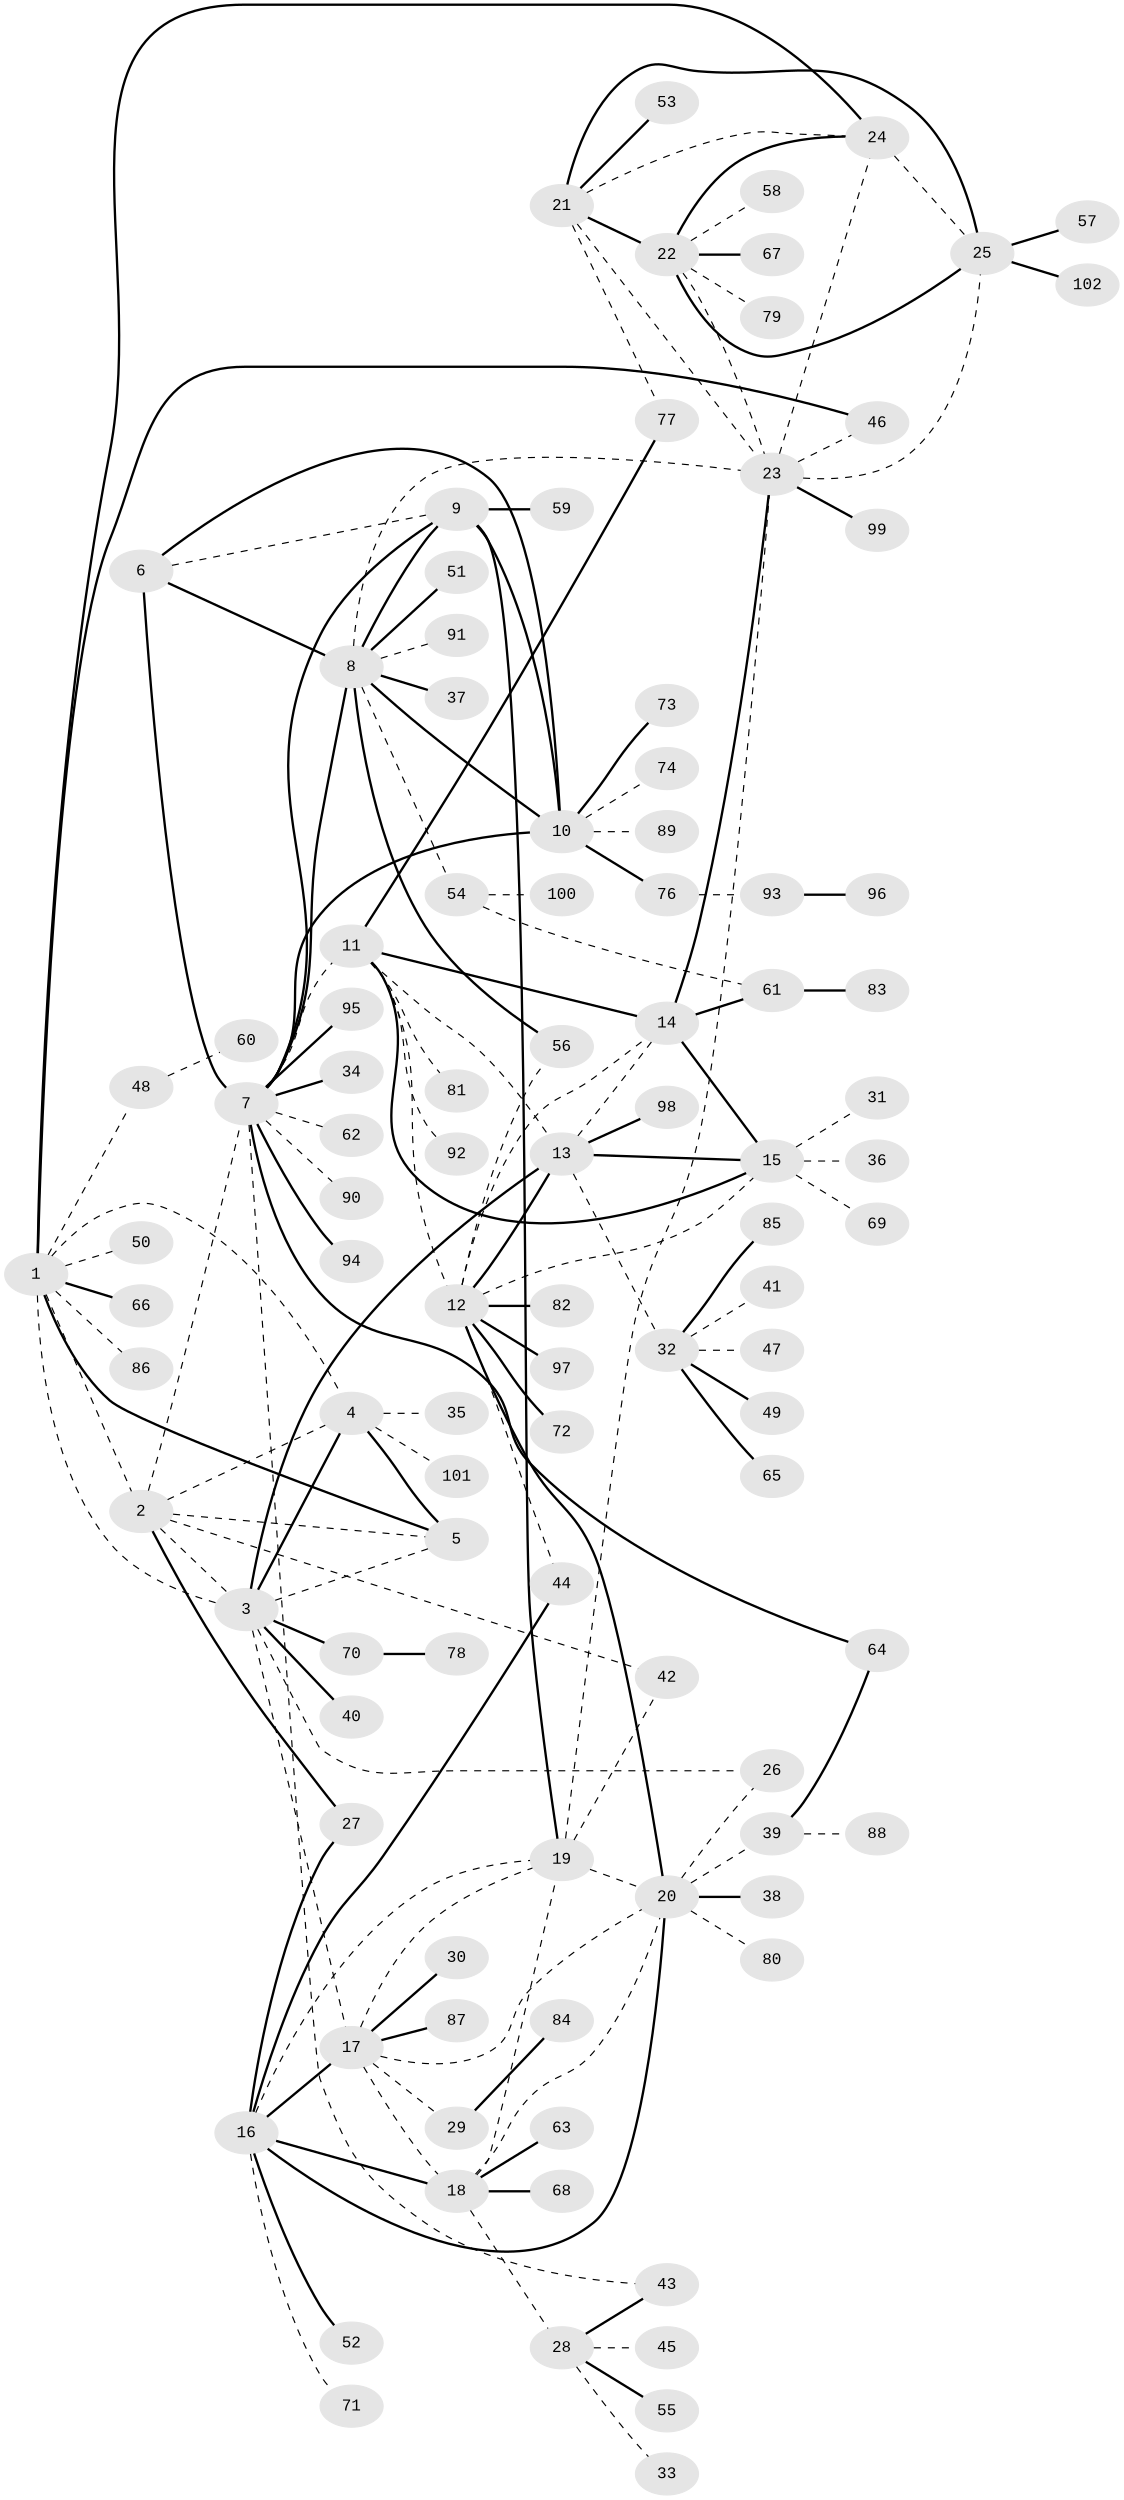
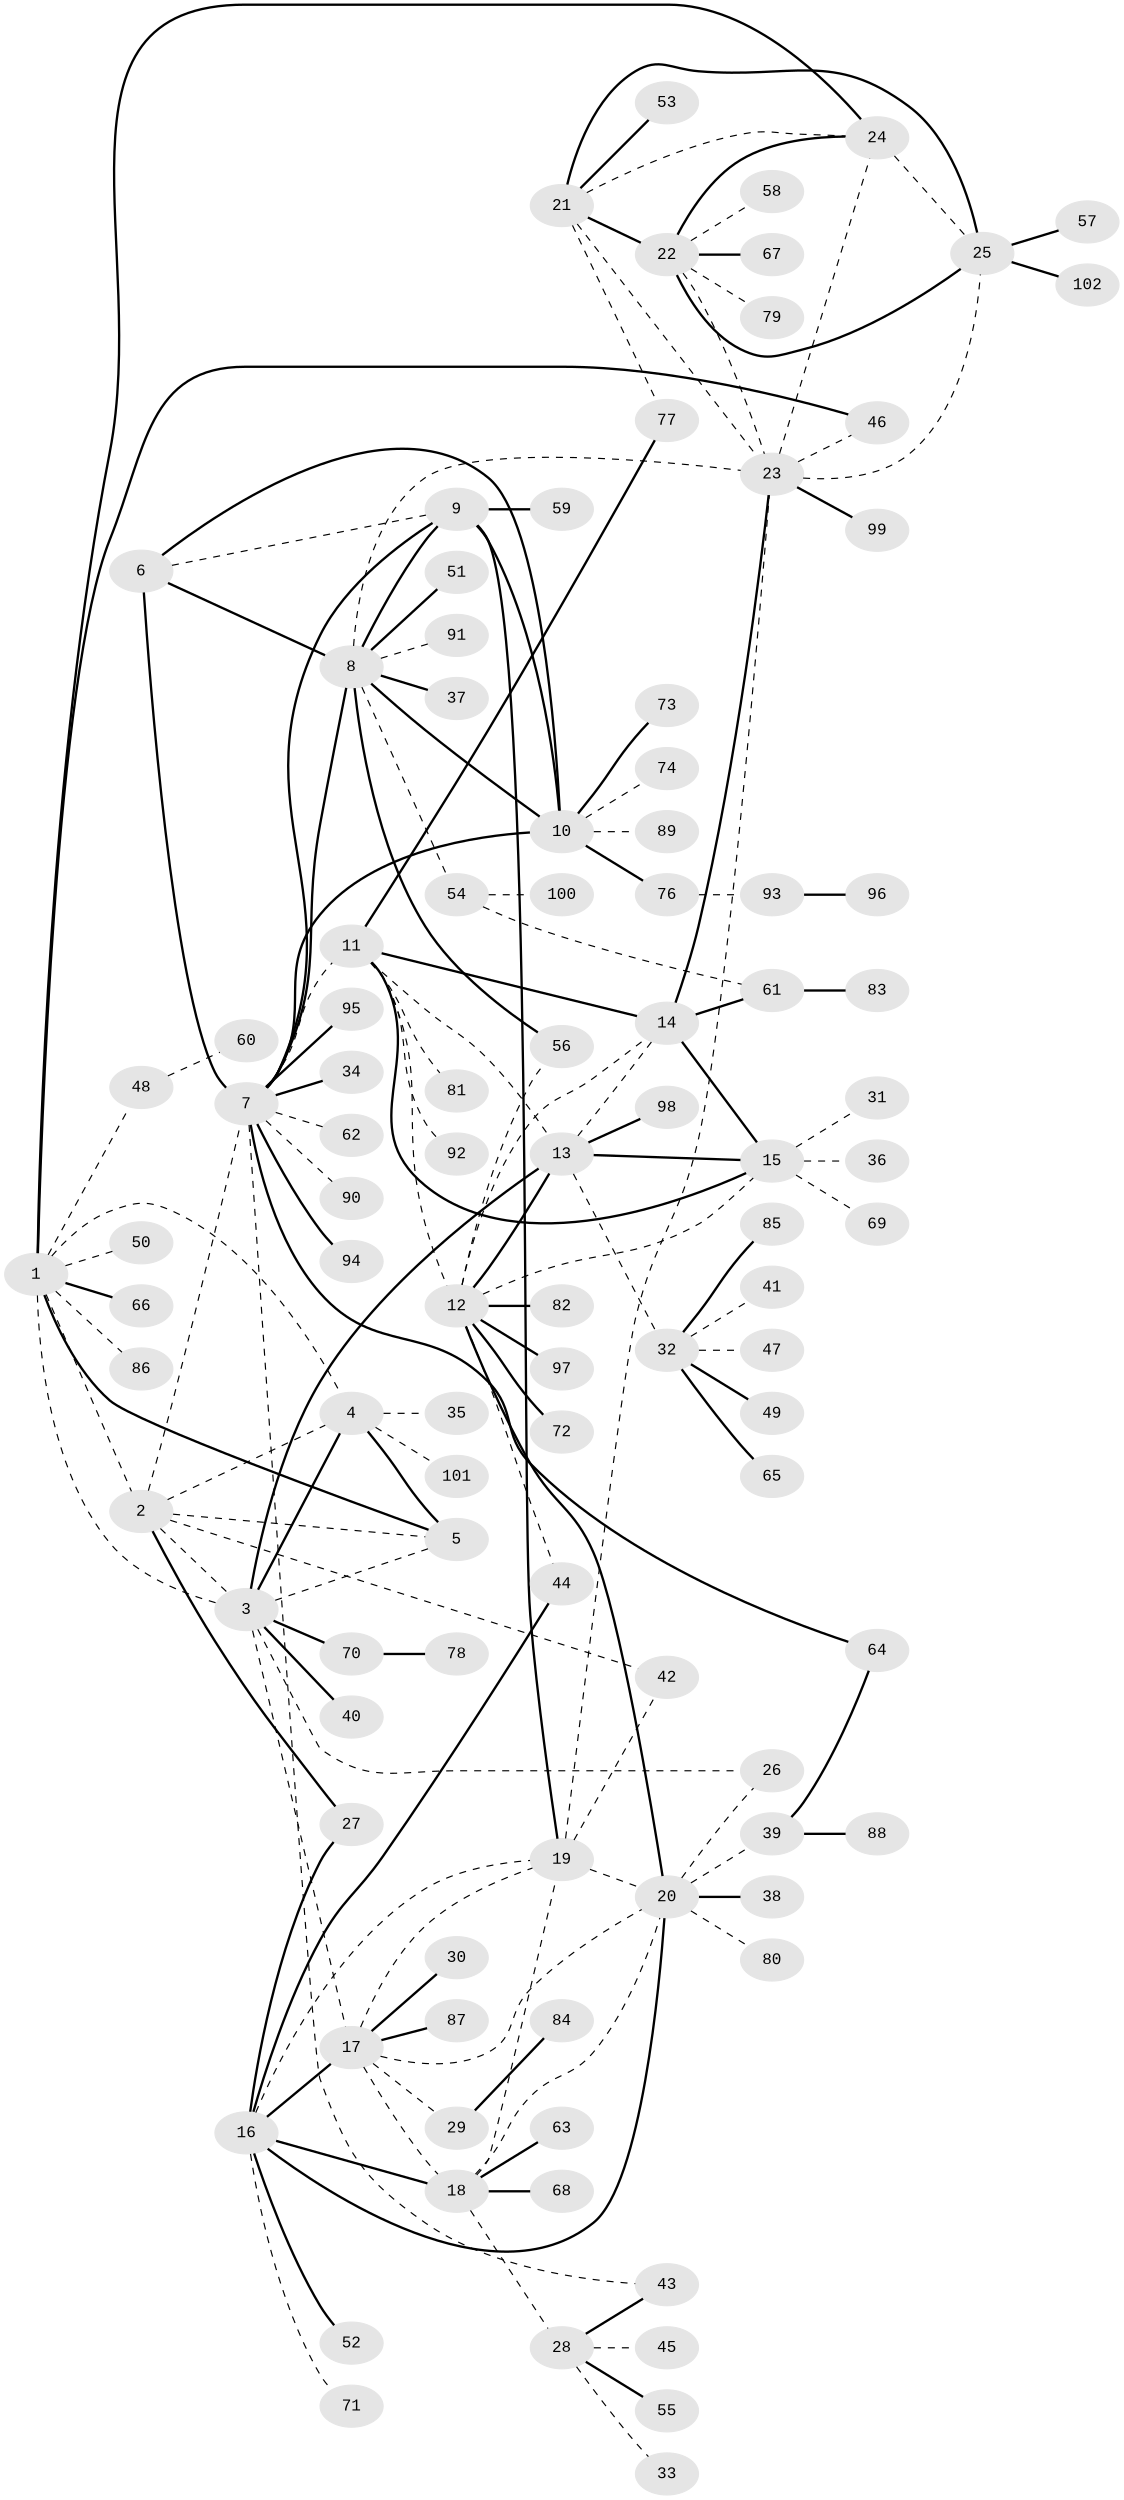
  graph {
    fontname="Liberation Mono"
    rankdir=LR
    node [color=gray90 fontname="Liberation Mono" style=filled]
    edge [fontname="Liberation Mono" style=bold]
    1
    2
    3
    4
    5
    24
    46
    48
    50
    66
    86
    7
    27
    42
    13
    17
    26
    40
    70
    35
    101
    25
    60
    8
    9
    10
    11
    34
    43
    62
    64
    90
    94
    95
    14
    15
    32
    98
    19
    20
    18
    29
    30
    87
    78
    6
    23
    37
    51
    54
    56
    91
    59
    73
    74
    76
    89
    12
    77
    81
    92
    99
    61
    100
    93
    44
    72
    82
    97
    31
    36
    69
    38
    39
    80
    41
    47
    49
    65
    85
    83
    16
    52
    71
    28
    63
    68
    84
    33
    45
    55
    88
    21
    22
    53
    58
    67
    79
    57
    102
    96
    1 -- 2 [style=dashed]
    1 -- 3 [style=dashed]
    1 -- 4 [style=dashed]
    1 -- 5
    1 -- 24
    1 -- 46
    1 -- 48 [style=dashed]
    1 -- 50 [style=dashed]
    1 -- 66
    1 -- 86 [style=dashed]
    2 -- 3 [style=dashed]
    2 -- 4 [style=dashed]
    2 -- 5 [style=dashed]
    2 -- 7 [style=dashed]
    2 -- 27
    2 -- 42 [style=dashed]
    3 -- 4
    3 -- 5 [style=dashed]
    3 -- 13
    3 -- 17 [style=dashed]
    3 -- 26 [style=dashed]
    3 -- 40
    3 -- 70
    4 -- 5
    4 -- 35 [style=dashed]
    4 -- 101 [style=dashed]
    24 -- 25 [style=dashed]
    48 -- 60 [style=dashed]
    7 -- 8
    7 -- 9
    7 -- 10
    7 -- 11 [style=dashed]
    7 -- 34
    7 -- 43 [style=dashed]
    7 -- 62 [style=dashed]
    7 -- 64
    7 -- 90 [style=dashed]
    7 -- 94
    7 -- 95
    13 -- 14 [style=dashed]
    13 -- 15
    13 -- 32 [style=dashed]
    13 -- 98
    17 -- 19 [style=dashed]
    17 -- 20 [style=dashed]
    17 -- 18 [style=dashed]
    17 -- 29 [style=dashed]
    17 -- 30
    17 -- 87
    70 -- 78
    25 -- 57
    25 -- 102
    8 -- 9
    8 -- 10
    8 -- 23 [style=dashed]
    8 -- 37
    8 -- 51
    8 -- 54 [style=dashed]
    8 -- 56
    8 -- 91 [style=dashed]
    9 -- 10
    9 -- 19
    9 -- 59
    10 -- 73
    10 -- 74 [style=dashed]
    10 -- 76
    10 -- 89 [style=dashed]
    11 -- 13 [style=dashed]
    11 -- 14
    11 -- 15
    11 -- 12 [style=dashed]
    11 -- 77
    11 -- 81 [style=dashed]
    11 -- 92 [style=dashed]
    14 -- 15
    14 -- 23
    14 -- 61
    15 -- 31 [style=dashed]
    15 -- 36 [style=dashed]
    15 -- 69 [style=dashed]
    32 -- 41 [style=dashed]
    32 -- 47 [style=dashed]
    32 -- 49
    32 -- 65
    32 -- 85
    19 -- 42 [style=dashed]
    19 -- 20 [style=dashed]
    19 -- 23 [style=dashed]
    20 -- 26 [style=dashed]
    20 -- 38
    20 -- 39 [style=dashed]
    20 -- 80 [style=dashed]
    18 -- 19 [style=dashed]
    18 -- 20 [style=dashed]
    18 -- 28 [style=dashed]
    18 -- 63
    18 -- 68
    29 -- 84
    6 -- 7
    6 -- 8
    6 -- 9 [style=dashed]
    6 -- 10
    23 -- 24 [style=dashed]
    23 -- 46 [style=dashed]
    23 -- 25 [style=dashed]
    23 -- 99
    54 -- 61 [style=dashed]
    54 -- 100 [style=dashed]
    76 -- 93 [style=dashed]
    12 -- 13
    12 -- 14 [style=dashed]
    12 -- 15 [style=dashed]
    12 -- 20
    12 -- 56 [style=dashed]
    12 -- 44 [style=dashed]
    12 -- 72
    12 -- 82
    12 -- 97
    61 -- 83
    93 -- 96
    39 -- 64
-   39 -- 88 [style=dashed]
+   39 -- 88
    16 -- 27
    16 -- 17
    16 -- 19 [style=dashed]
    16 -- 20
    16 -- 18
    16 -- 44
    16 -- 52
    16 -- 71 [style=dashed]
    28 -- 43
    28 -- 33 [style=dashed]
    28 -- 45 [style=dashed]
    28 -- 55
    21 -- 24 [style=dashed]
    21 -- 25
    21 -- 23 [style=dashed]
    21 -- 77 [style=dashed]
    21 -- 22
    21 -- 53
    22 -- 24
    22 -- 25
    22 -- 23 [style=dashed]
    22 -- 58 [style=dashed]
    22 -- 67
    22 -- 79 [style=dashed]
  }
